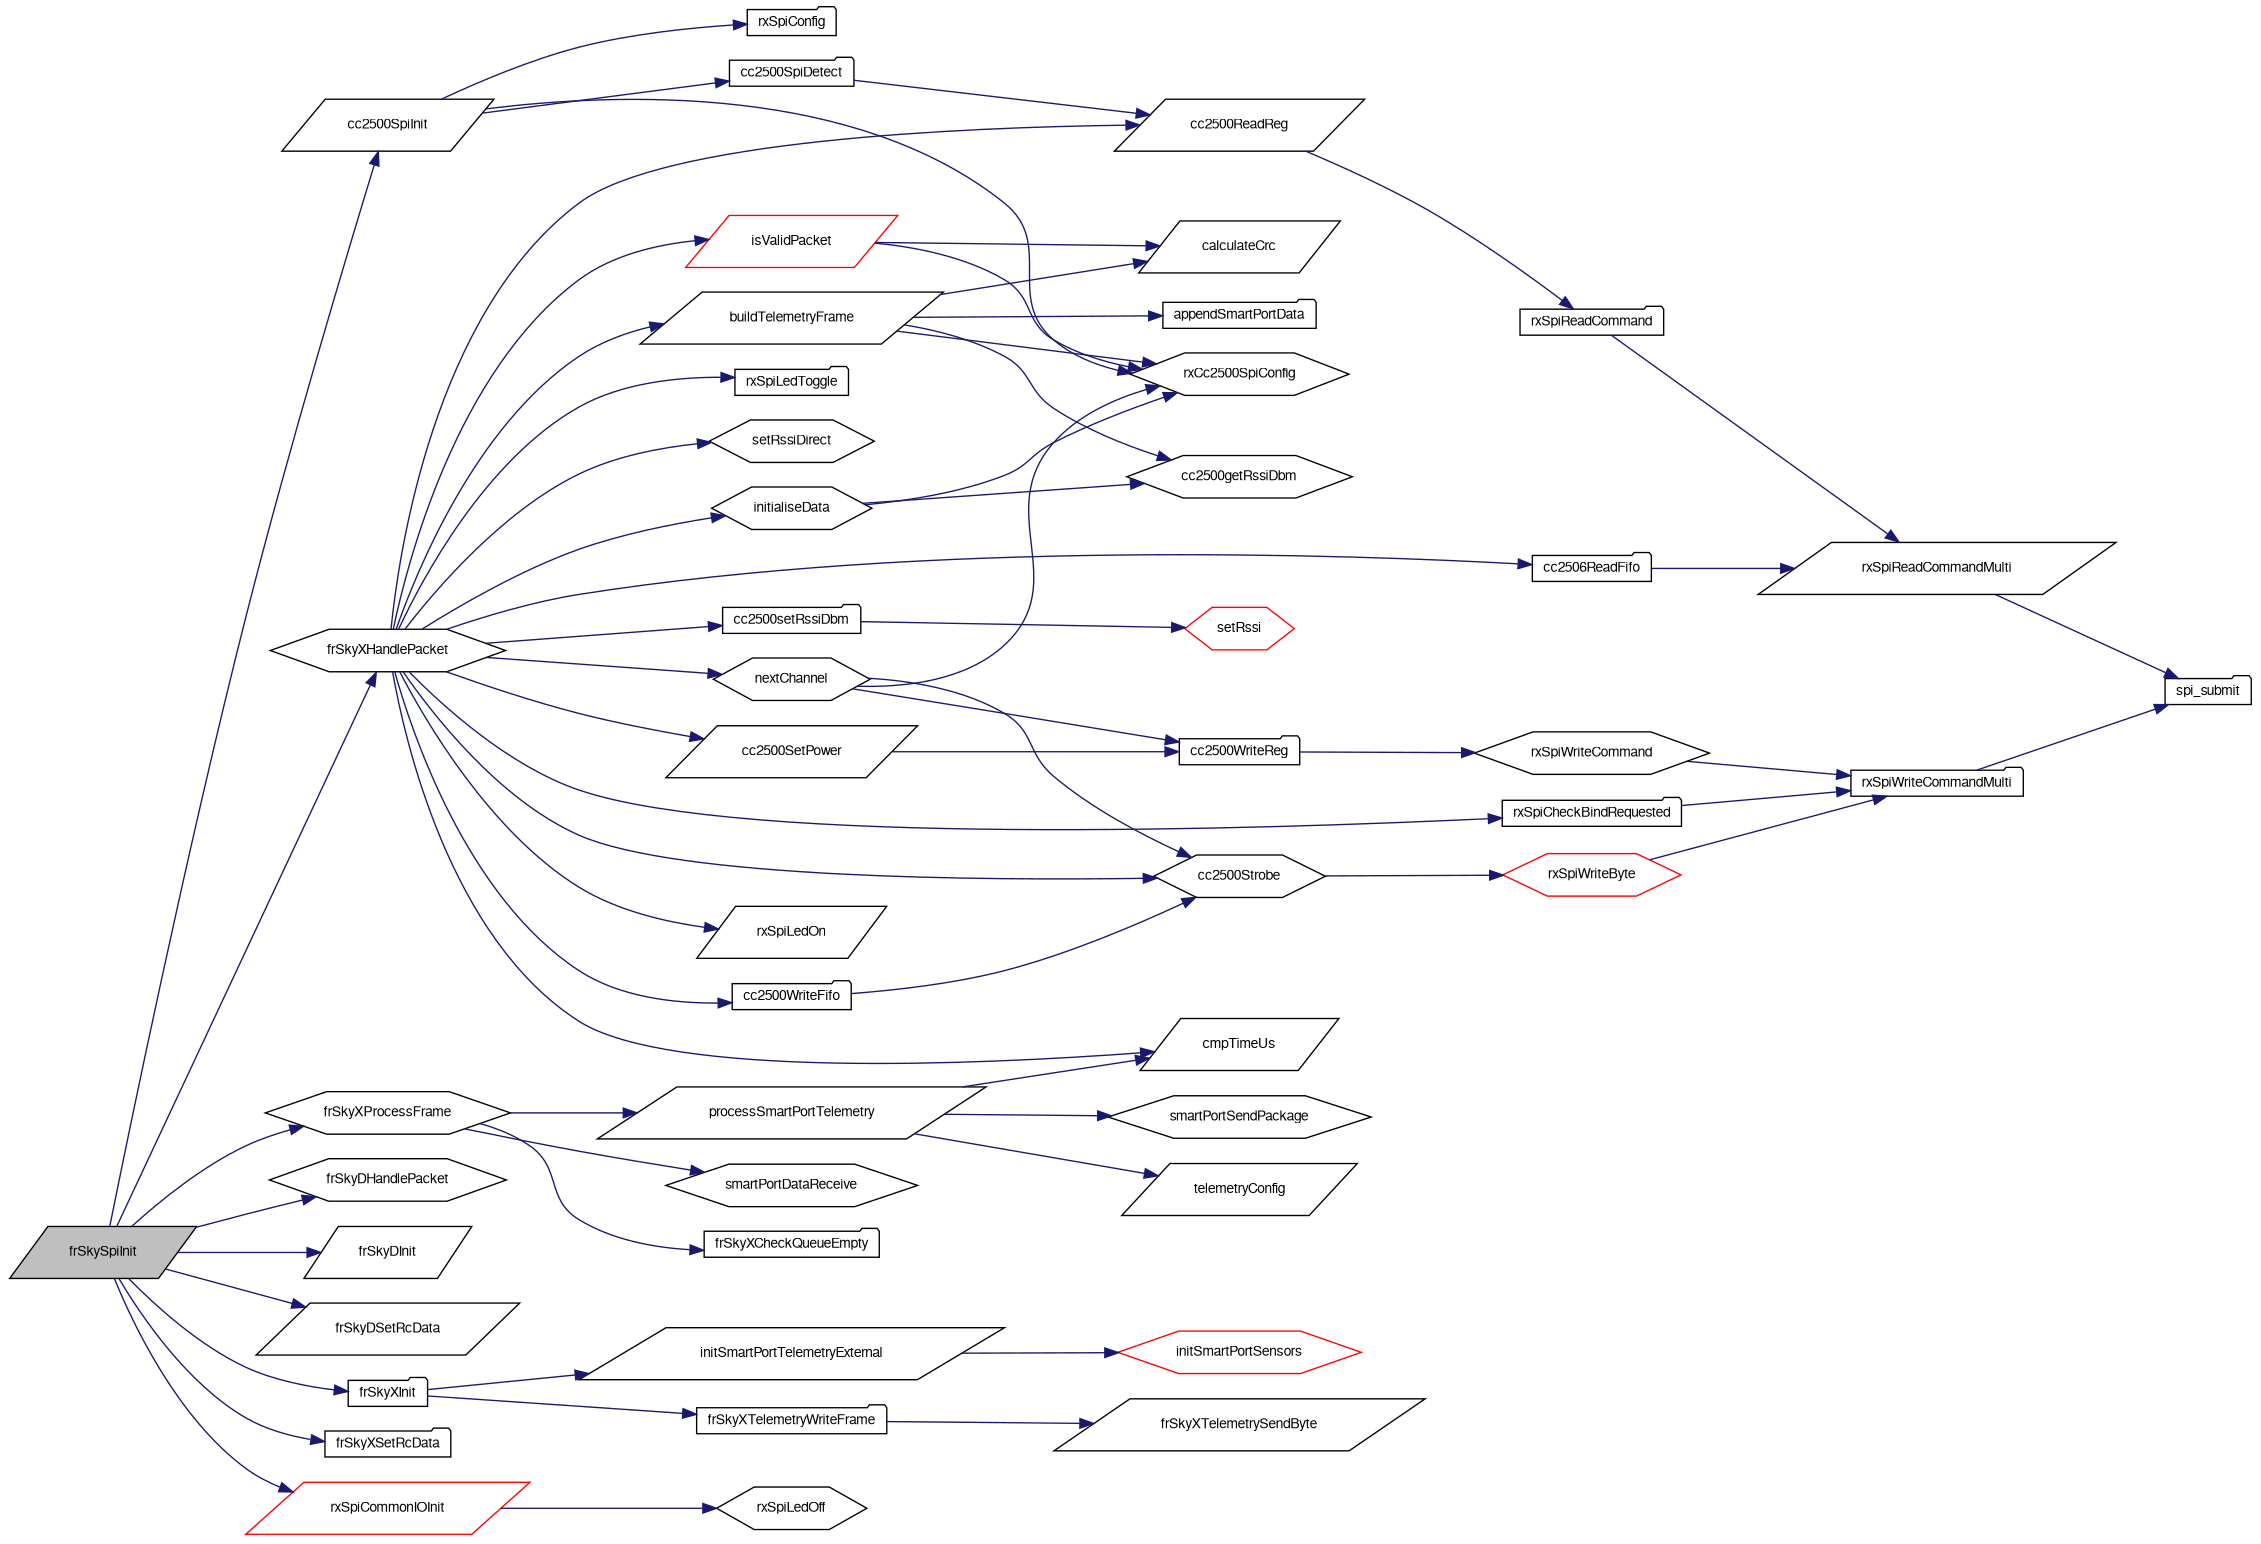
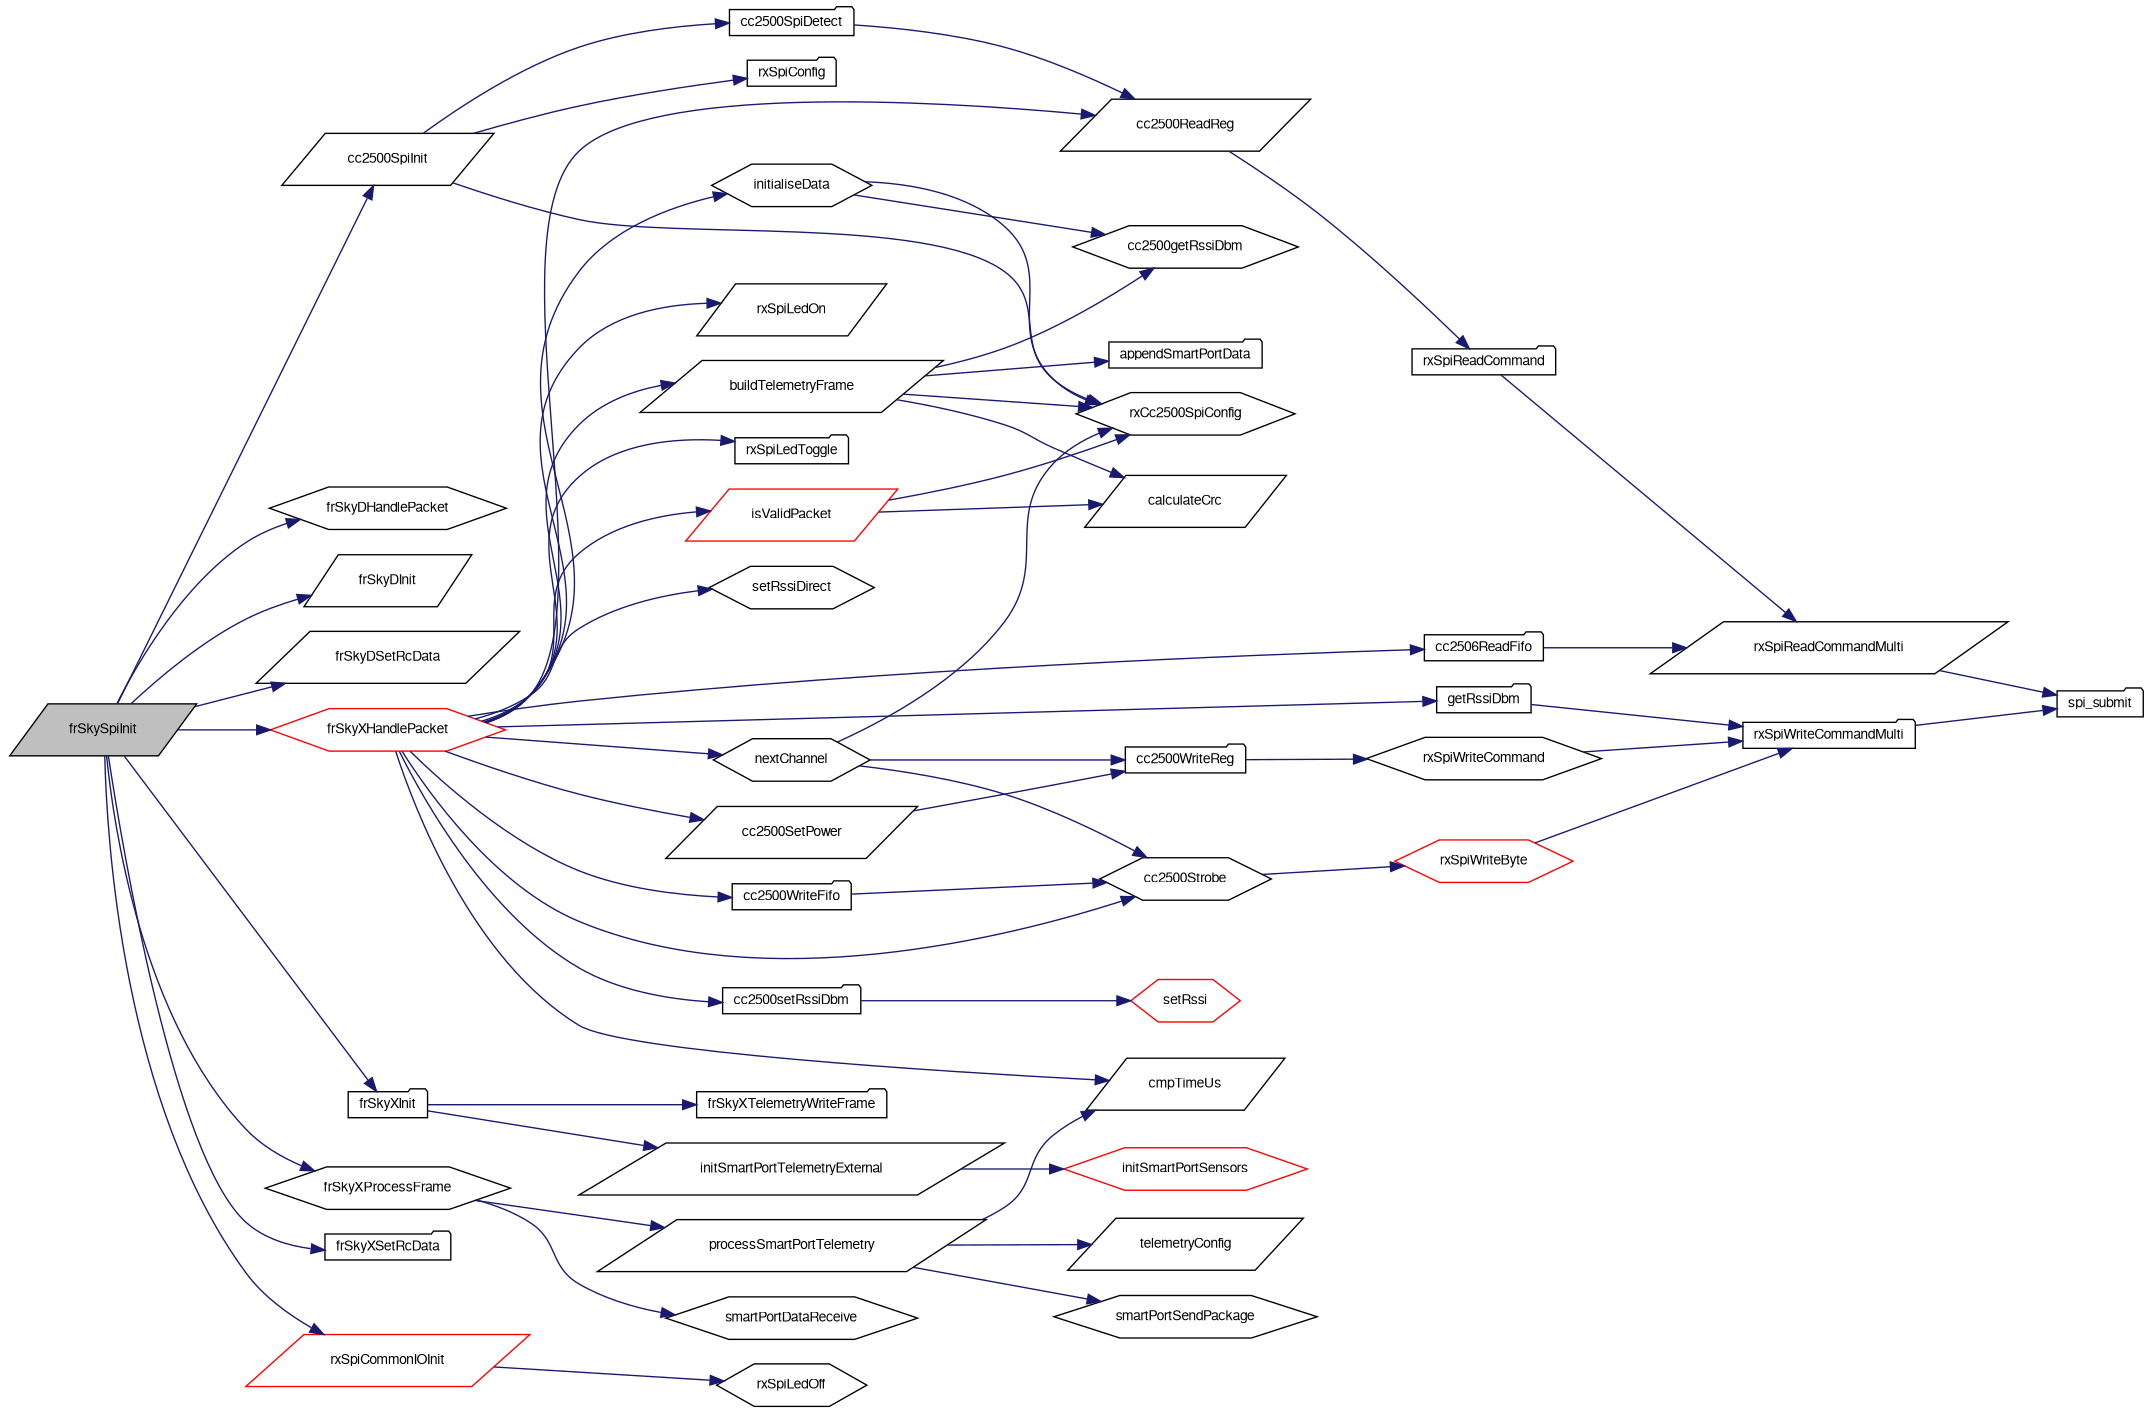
  digraph {
    rankdir=LR
    node [color=black fillcolor=white fontname=FreeSans fontsize=10 shape=parallelogram style=filled]
    edge [color=midnightblue fontname=FreeSans fontsize=10 labelfontname=FreeSans labelfontsize=10 style=solid]
    n1 [fillcolor=grey75 fontcolor=black height=0.2 label=frSkySpiInit width=0.4]
    n2 [height=0.2 label=cc2500SpiInit width=0.4]
    n3 [height=0.2 label=frSkyDHandlePacket shape=hexagon width=0.4]
    n4 [height=0.2 label=frSkyDInit width=0.4]
    n5 [height=0.2 label=frSkyDSetRcData width=0.4]
-   n6 [height=0.2 label=frSkyXHandlePacket shape=hexagon width=0.4]
+   n6 [color=red height=0.2 label=frSkyXHandlePacket shape=hexagon width=0.4]
    n7 [height=0.2 label=frSkyXInit shape=folder width=0.4]
    n8 [height=0.2 label=frSkyXProcessFrame shape=hexagon width=0.4]
    n9 [height=0.2 label=frSkyXSetRcData shape=folder width=0.4]
    n10 [color=red height=0.2 label=rxSpiCommonIOInit width=0.4]
    n11 [height=0.2 label=cc2500SpiDetect shape=folder width=0.4]
    n12 [height=0.2 label=rxCc2500SpiConfig shape=hexagon width=0.4]
    n13 [height=0.2 label=rxSpiConfig shape=folder width=0.4]
    n14 [height=0.2 label=cc2500ReadReg width=0.4]
    n15 [height=0.2 label=initialiseData shape=hexagon width=0.4]
    n16 [height=0.2 label=nextChannel shape=hexagon width=0.4]
    n17 [height=0.2 label=cc2500Strobe shape=hexagon width=0.4]
-   n18 [height=0.2 label=rxSpiCheckBindRequested shape=folder width=0.4]
+   n18 [height=0.2 label=getRssiDbm shape=folder width=0.4]
    n19 [height=0.2 label=cc2506ReadFifo shape=folder width=0.4]
    n20 [color=red height=0.2 label=isValidPacket width=0.4]
    n21 [height=0.2 label=rxSpiLedOn width=0.4]
    n22 [height=0.2 label=cc2500setRssiDbm shape=folder width=0.4]
    n23 [height=0.2 label=cmpTimeUs width=0.4]
    n24 [height=0.2 label=buildTelemetryFrame width=0.4]
    n25 [height=0.2 label=rxSpiLedToggle shape=folder width=0.4]
    n26 [height=0.2 label=setRssiDirect shape=hexagon width=0.4]
    n27 [height=0.2 label=cc2500SetPower width=0.4]
    n28 [height=0.2 label=cc2500WriteFifo shape=folder width=0.4]
    n29 [height=0.2 label=initSmartPortTelemetryExternal width=0.4]
    n30 [height=0.2 label=frSkyXTelemetryWriteFrame shape=folder width=0.4]
    n31 [height=0.2 label=smartPortDataReceive shape=hexagon width=0.4]
-   n32 [height=0.2 label=frSkyXCheckQueueEmpty shape=folder width=0.4]
    n33 [height=0.2 label=processSmartPortTelemetry width=0.4]
    n34 [height=0.2 label=rxSpiLedOff shape=hexagon width=0.4]
    n35 [height=0.2 label=rxSpiReadCommand shape=folder width=0.4]
    n36 [height=0.2 label=rxSpiReadCommandMulti width=0.4]
    n37 [height=0.2 label=spi_submit shape=folder width=0.4]
    n38 [height=0.2 label=cc2500getRssiDbm shape=hexagon width=0.4]
    n39 [height=0.2 label=cc2500WriteReg shape=folder width=0.4]
    n40 [color=red height=0.2 label=rxSpiWriteByte shape=hexagon width=0.4]
    n41 [height=0.2 label=rxSpiWriteCommandMulti shape=folder width=0.4]
    n42 [height=0.2 label=calculateCrc width=0.4]
    n43 [color=red height=0.2 label=setRssi shape=hexagon width=0.4]
    n44 [height=0.2 label=appendSmartPortData shape=folder width=0.4]
    n45 [height=0.2 label=rxSpiWriteCommand shape=hexagon width=0.4]
    n46 [color=red height=0.2 label=initSmartPortSensors shape=hexagon width=0.4]
-   n47 [height=0.2 label=frSkyXTelemetrySendByte width=0.4]
    n48 [height=0.2 label=telemetryConfig width=0.4]
    n49 [height=0.2 label=smartPortSendPackage shape=hexagon width=0.4]
    n1 -> n2
    n1 -> n3
    n1 -> n4
    n1 -> n5
    n1 -> n6
    n1 -> n7
    n1 -> n8
    n1 -> n9
    n1 -> n10
    n2 -> n11
    n2 -> n12
    n2 -> n13
    n6 -> n14
    n6 -> n15
    n6 -> n16
    n6 -> n17
    n6 -> n18
    n6 -> n19
    n6 -> n20
    n6 -> n21
    n6 -> n22
    n6 -> n23
    n6 -> n24
    n6 -> n25
    n6 -> n26
    n6 -> n27
    n6 -> n28
    n7 -> n29
    n7 -> n30
    n8 -> n31
-   n8 -> n32
    n8 -> n33
    n10 -> n34
    n11 -> n14
    n14 -> n35
    n15 -> n12
    n15 -> n38
    n16 -> n12
    n16 -> n17
    n16 -> n39
    n17 -> n40
    n18 -> n41
    n19 -> n36
    n20 -> n12
    n20 -> n42
    n22 -> n43
    n24 -> n12
    n24 -> n38
    n24 -> n42
    n24 -> n44
    n27 -> n39
    n28 -> n17
    n29 -> n46
-   n30 -> n47
    n33 -> n23
    n33 -> n48
    n33 -> n49
    n35 -> n36
    n36 -> n37
    n39 -> n45
    n40 -> n41
    n41 -> n37
    n45 -> n41
  }
